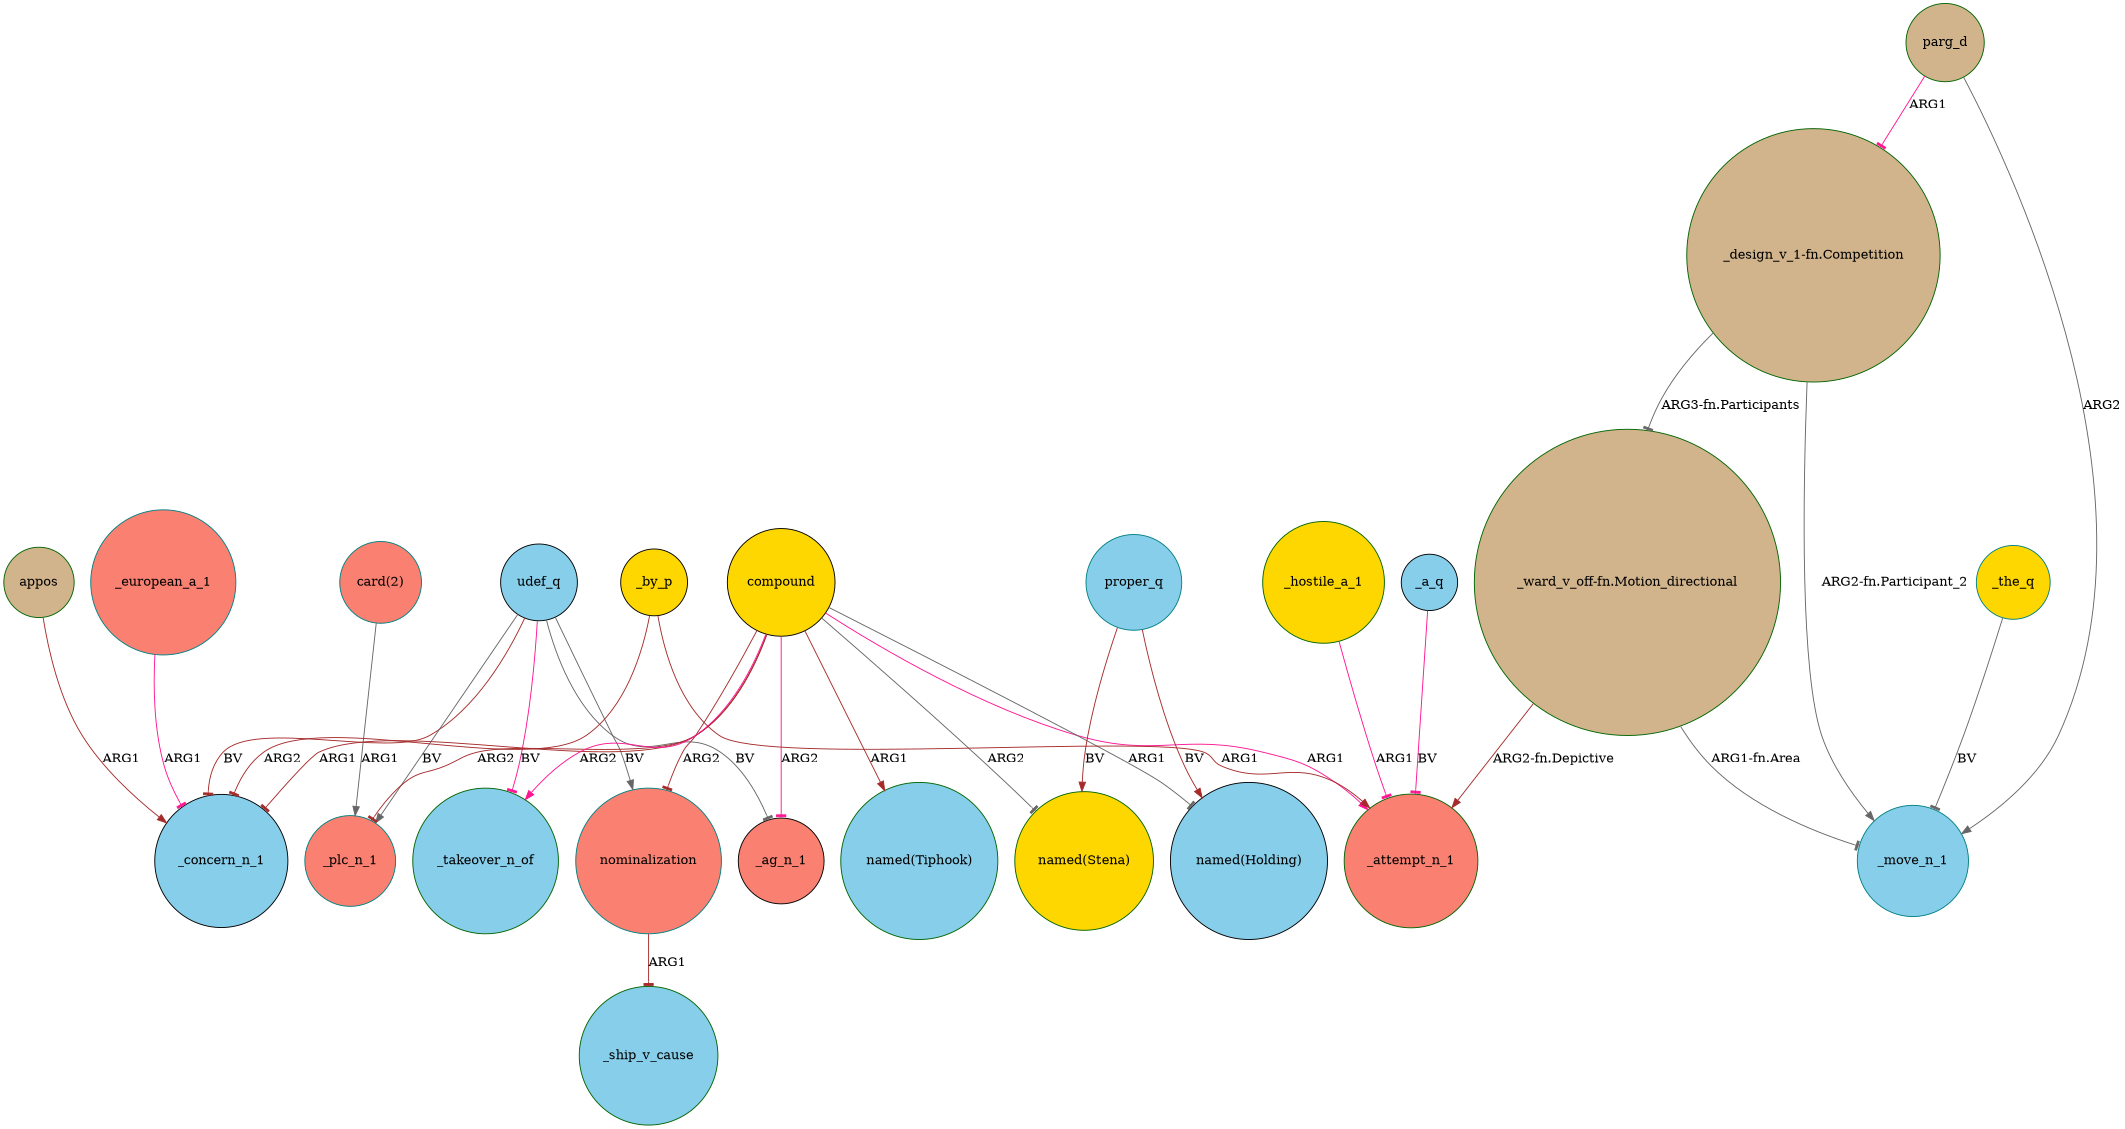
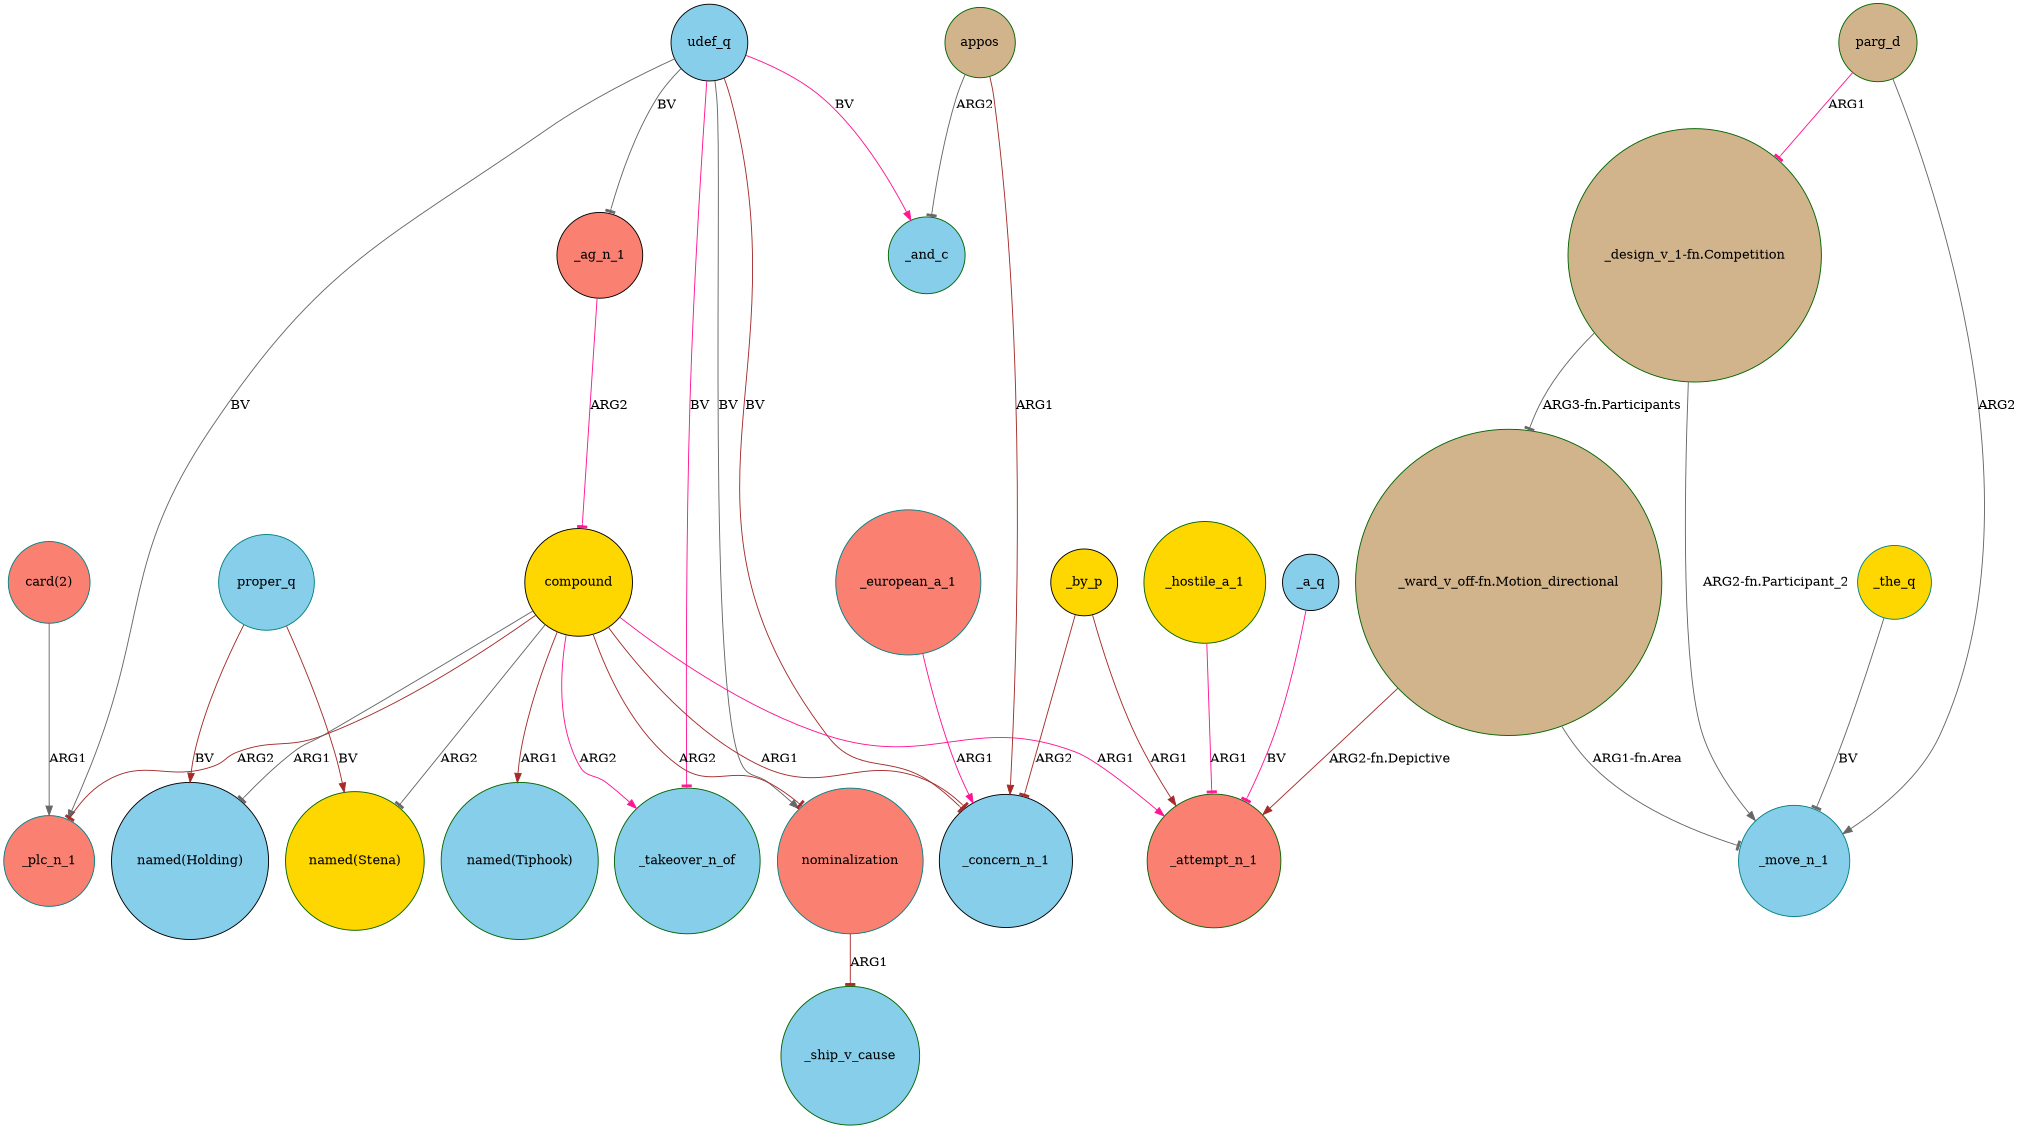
  digraph {
    node [color=darkgreen fillcolor=skyblue shape=circle style=filled]
    edge [arrowhead=tee color=brown]
    udef_q [color=black]
    _concern_n_1 [color=black]
    _plc_n_1 [color=teal fillcolor=salmon]
    _ag_n_1 [color=black fillcolor=salmon]
    nominalization [color=teal fillcolor=salmon]
+   _and_c
    _takeover_n_of
    _ship_v_cause
    _the_q [color=teal fillcolor=gold]
    _move_n_1 [color=teal]
    "_design_v_1-fn.Competition" [fillcolor=tan]
    "_ward_v_off-fn.Motion_directional" [fillcolor=tan]
    _attempt_n_1 [fillcolor=salmon]
    compound [color=black fillcolor=gold]
    "named(Tiphook)"
    "named(Stena)" [fillcolor=gold]
    "named(Holding)" [color=black]
    proper_q [color=teal]
    parg_d [fillcolor=tan]
    "card(2)" [color=teal fillcolor=salmon]
    _european_a_1 [color=teal fillcolor=salmon]
    _a_q [color=black]
    _by_p [color=black fillcolor=gold]
    appos [fillcolor=tan]
    _hostile_a_1 [fillcolor=gold]
    udef_q -> _concern_n_1 [label=BV]
    udef_q -> _plc_n_1 [arrowhead=normal color=gray40 label=BV]
    udef_q -> _ag_n_1 [color=gray40 label=BV]
    udef_q -> nominalization [arrowhead=normal color=gray40 label=BV]
+   udef_q -> _and_c [arrowhead=normal color=deeppink label=BV]
    udef_q -> _takeover_n_of [color=deeppink label=BV]
    nominalization -> _ship_v_cause [label=ARG1]
    _the_q -> _move_n_1 [color=gray40 label=BV]
    "_design_v_1-fn.Competition" -> _move_n_1 [arrowhead=normal color=gray40 label="ARG2-fn.Participant_2"]
    "_design_v_1-fn.Competition" -> "_ward_v_off-fn.Motion_directional" [color=gray40 label="ARG3-fn.Participants"]
    "_ward_v_off-fn.Motion_directional" -> _move_n_1 [color=gray40 label="ARG1-fn.Area"]
    "_ward_v_off-fn.Motion_directional" -> _attempt_n_1 [arrowhead=normal label="ARG2-fn.Depictive"]
    compound -> _concern_n_1 [label=ARG1]
    compound -> _plc_n_1 [label=ARG2]
-   compound -> _ag_n_1 [color=deeppink label=ARG2]
+   _ag_n_1 -> compound [color=deeppink label=ARG2]
    compound -> nominalization [label=ARG2]
    compound -> _takeover_n_of [arrowhead=normal color=deeppink label=ARG2]
    compound -> _attempt_n_1 [arrowhead=normal color=deeppink label=ARG1]
    compound -> "named(Tiphook)" [arrowhead=normal label=ARG1]
    compound -> "named(Stena)" [color=gray40 label=ARG2]
    compound -> "named(Holding)" [color=gray40 label=ARG1]
    proper_q -> "named(Stena)" [arrowhead=normal label=BV]
    proper_q -> "named(Holding)" [arrowhead=normal label=BV]
    parg_d -> _move_n_1 [arrowhead=normal color=gray40 label=ARG2]
    parg_d -> "_design_v_1-fn.Competition" [color=deeppink label=ARG1]
    "card(2)" -> _plc_n_1 [arrowhead=normal color=gray40 label=ARG1]
-   _european_a_1 -> _concern_n_1 [color=deeppink label=ARG1]
+   _european_a_1 -> _concern_n_1 [arrowhead=normal color=deeppink label=ARG1]
    _a_q -> _attempt_n_1 [color=deeppink label=BV]
    _by_p -> _concern_n_1 [label=ARG2]
    _by_p -> _attempt_n_1 [arrowhead=normal label=ARG1]
    appos -> _concern_n_1 [arrowhead=normal label=ARG1]
+   appos -> _and_c [color=gray40 label=ARG2]
    _hostile_a_1 -> _attempt_n_1 [color=deeppink label=ARG1]
  }
